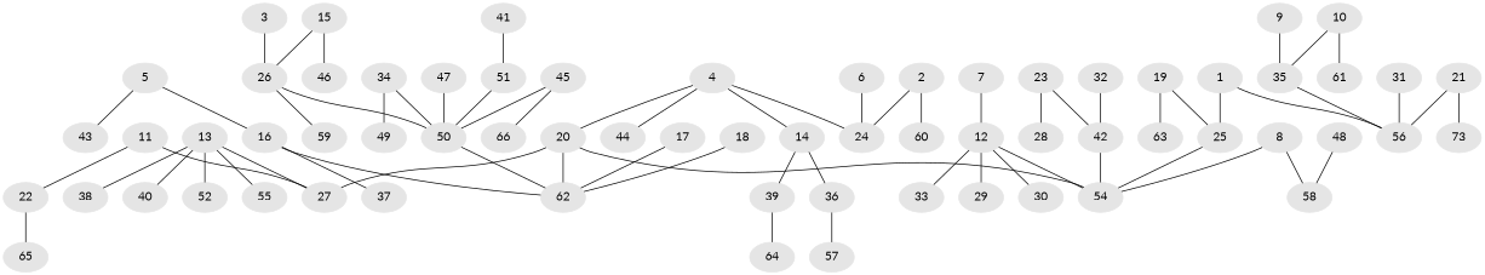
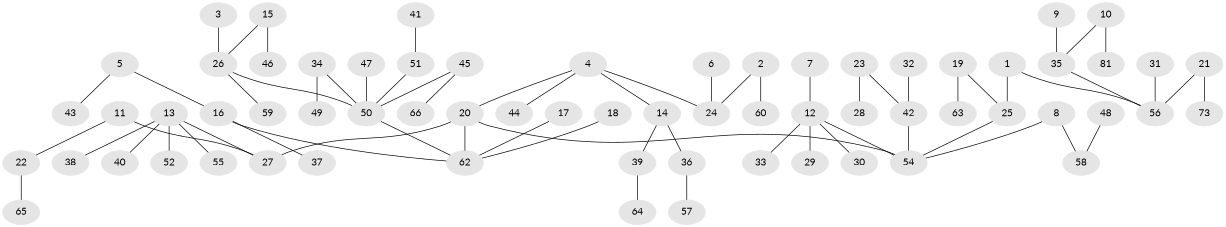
  graph {
    fontname=Lato
    node [color=gray90 fontname=Lato style=filled]
    edge [fontname=Lato weight=1.0]
    1
    25
    56
    54
    2
    24
    60
    3
    26
    50
    59
    4
    14
    20
    44
    36
    39
    27
    62
    5
    16
    43
    37
    6
    7
    12
    29
    30
    33
    8
    58
    9
    35
    10
-   61
+   61 [label=81]
    11
    22
    65
    13
    38
    40
    52
    55
    57
    64
    15
    46
    17
    18
    19
    63
    21
    n53 [label=73]
    23
    28
    42
    31
    32
    34
    49
    41
    51
    45
    66
    47
    48
    1 -- 25
    1 -- 56
    25 -- 54
    2 -- 24
    2 -- 60
    3 -- 26
    26 -- 50
    26 -- 59
    50 -- 62
    4 -- 24
    4 -- 14
    4 -- 20
    4 -- 44
    14 -- 36
    14 -- 39
    20 -- 54
    20 -- 27
    20 -- 62
    36 -- 57
    39 -- 64
    5 -- 16
    5 -- 43
    16 -- 62
    16 -- 37
    6 -- 24
    7 -- 12
    12 -- 54
    12 -- 29
    12 -- 30
    12 -- 33
    8 -- 54
    8 -- 58
    9 -- 35
    35 -- 56
    10 -- 35
    10 -- 61
    11 -- 27
    11 -- 22
    22 -- 65
    13 -- 27
    13 -- 38
    13 -- 40
    13 -- 52
    13 -- 55
    15 -- 26
    15 -- 46
    17 -- 62
    18 -- 62
    19 -- 25
    19 -- 63
    21 -- 56
    21 -- n53
    23 -- 28
    23 -- 42
    42 -- 54
    31 -- 56
    32 -- 42
    34 -- 50
    34 -- 49
    41 -- 51
    51 -- 50
    45 -- 50
    45 -- 66
    47 -- 50
    48 -- 58
  }
